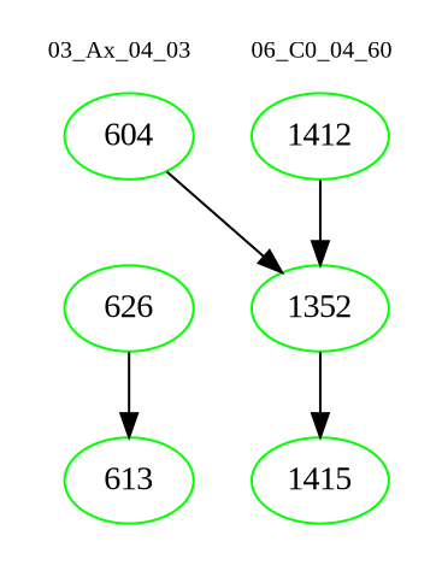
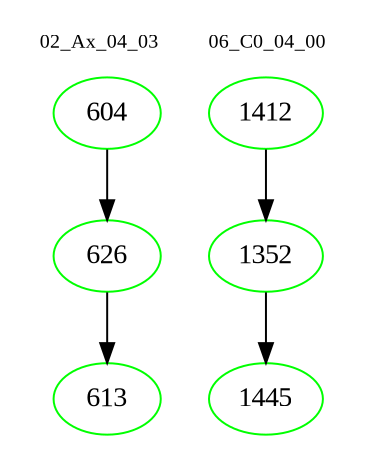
  digraph {
    fontname="Liberation Serif"
    node [color=green fontname="Liberation Serif"]
    edge [color=black fontname="Liberation Serif"]
    n1 [label=604]
    n2 [label=613]
    n3 [label=626]
    n4 [label=1412]
    n5 [label=1352]
-   n6 [label=1415]
+   n6 [label=1445]
    subgraph cluster_1 {
      color=white
      fontsize=10
-     label="03_Ax_04_03"
+     label="02_Ax_04_03"
      n1
      n2
      n3
    }
    subgraph cluster_2 {
      color=white
      fontsize=10
-     label="06_C0_04_60"
+     label="06_C0_04_00"
      n4
      n5
      n6
    }
-   n1 -> n5
+   n1 -> n3
    n3 -> n2
    n4 -> n5
    n5 -> n6
  }
